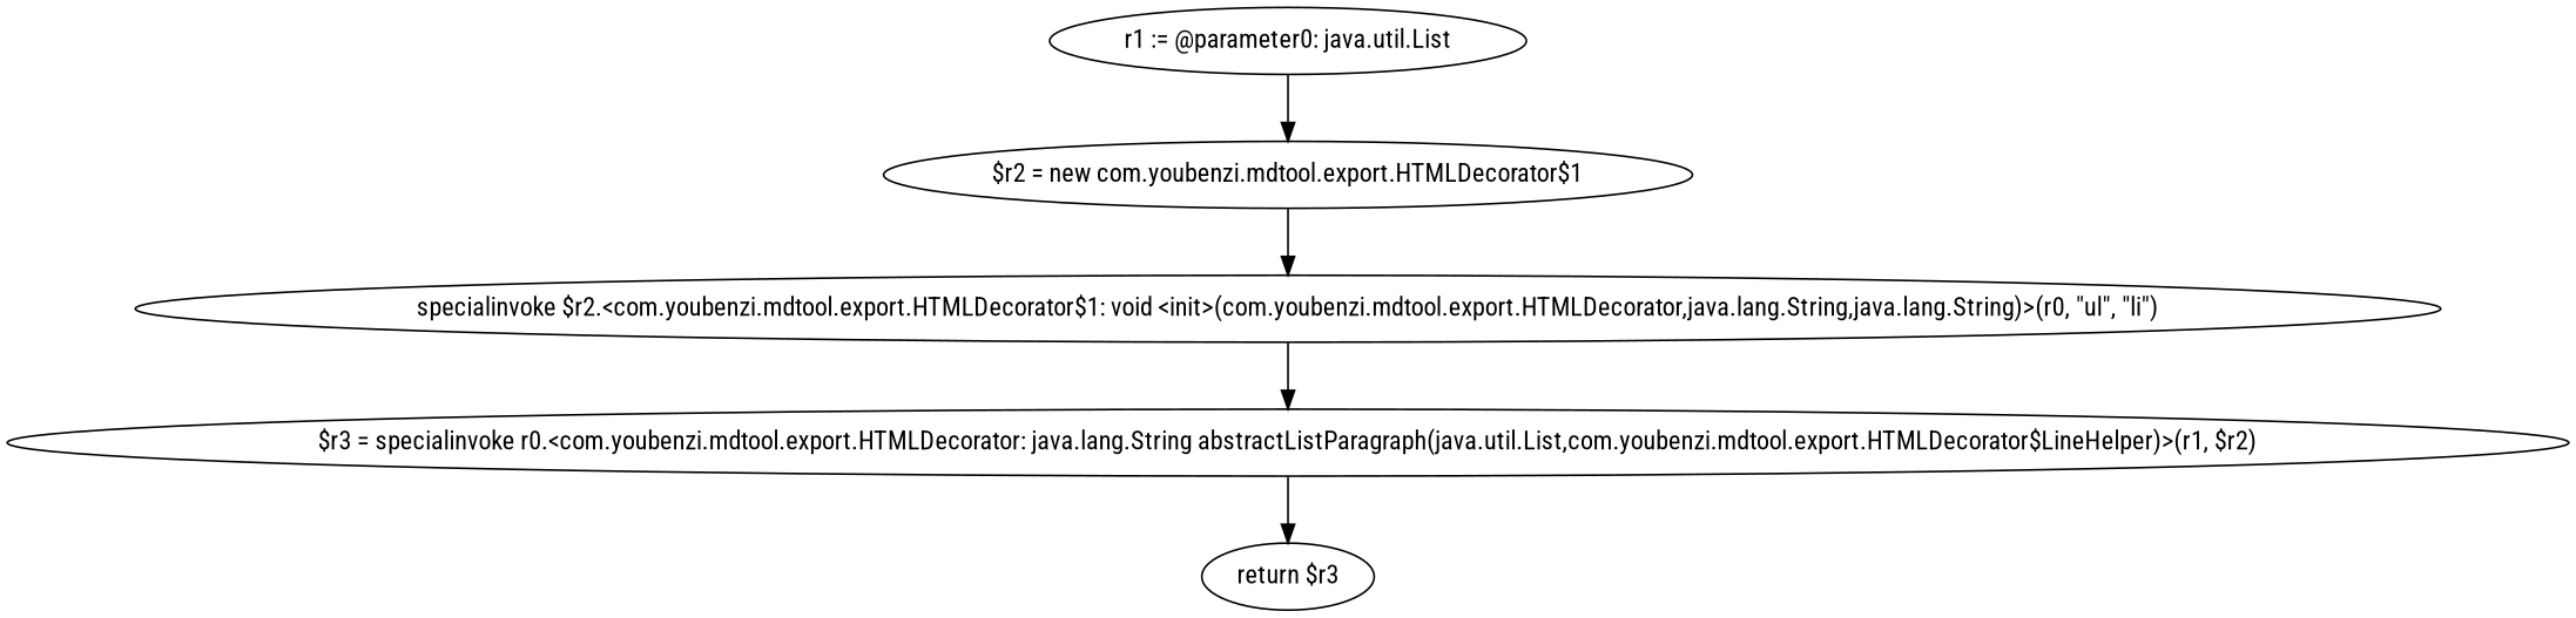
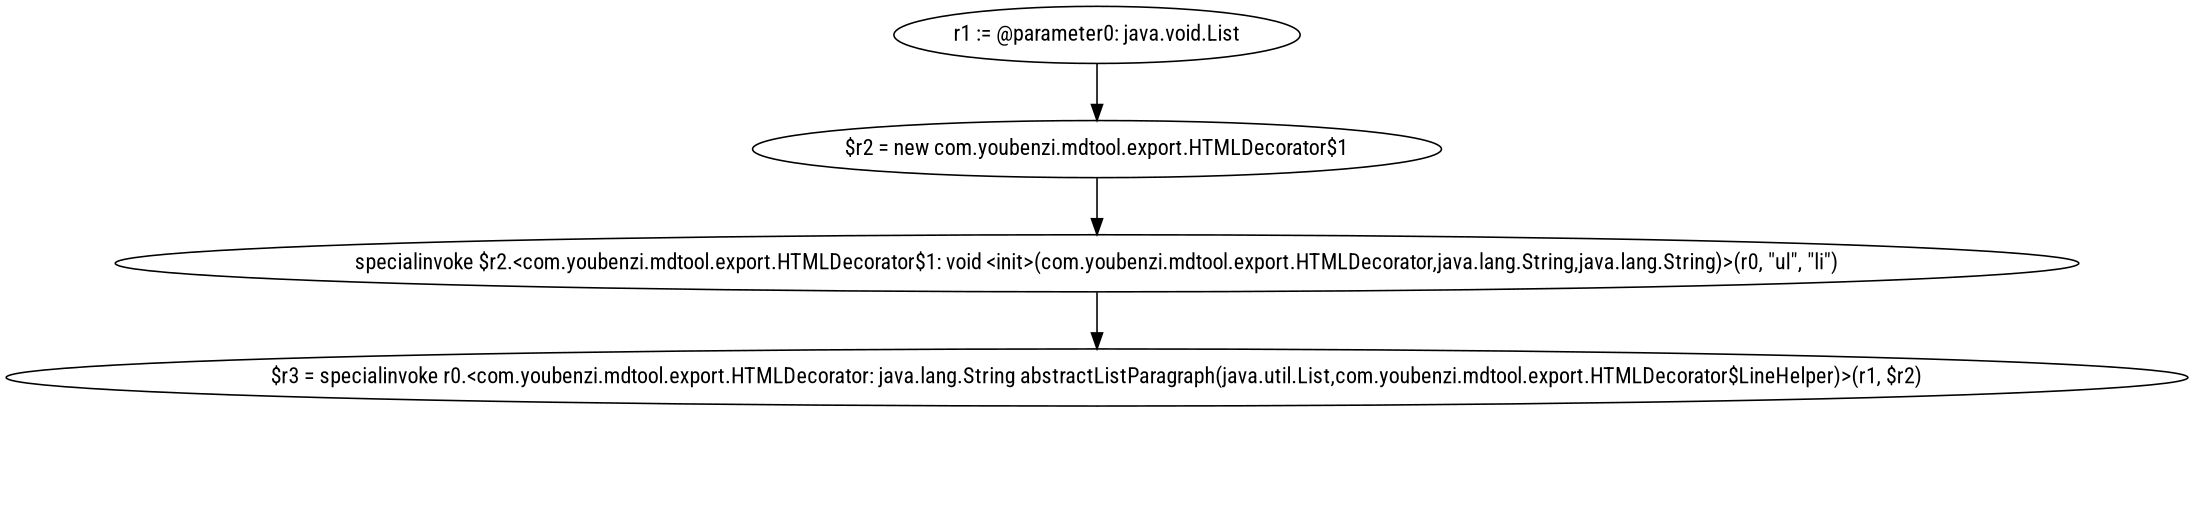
  digraph {
    fontname="Roboto Condensed"
    node [fontname="Roboto Condensed"]
    edge [fontname="Roboto Condensed"]
-   "r1 := @parameter0: java.util.List"
+   "r1 := @parameter0: java.util.List" [label="r1 := @parameter0: java.void.List"]
    "$r2 = new com.youbenzi.mdtool.export.HTMLDecorator$1"
    "specialinvoke $r2.<com.youbenzi.mdtool.export.HTMLDecorator$1: void <init>(com.youbenzi.mdtool.export.HTMLDecorator,java.lang.String,java.lang.String)>(r0, \"ul\", \"li\")"
    "$r3 = specialinvoke r0.<com.youbenzi.mdtool.export.HTMLDecorator: java.lang.String abstractListParagraph(java.util.List,com.youbenzi.mdtool.export.HTMLDecorator$LineHelper)>(r1, $r2)"
-   "return $r3"
    "r1 := @parameter0: java.util.List" -> "$r2 = new com.youbenzi.mdtool.export.HTMLDecorator$1"
    "$r2 = new com.youbenzi.mdtool.export.HTMLDecorator$1" -> "specialinvoke $r2.<com.youbenzi.mdtool.export.HTMLDecorator$1: void <init>(com.youbenzi.mdtool.export.HTMLDecorator,java.lang.String,java.lang.String)>(r0, \"ul\", \"li\")"
    "specialinvoke $r2.<com.youbenzi.mdtool.export.HTMLDecorator$1: void <init>(com.youbenzi.mdtool.export.HTMLDecorator,java.lang.String,java.lang.String)>(r0, \"ul\", \"li\")" -> "$r3 = specialinvoke r0.<com.youbenzi.mdtool.export.HTMLDecorator: java.lang.String abstractListParagraph(java.util.List,com.youbenzi.mdtool.export.HTMLDecorator$LineHelper)>(r1, $r2)"
-   "$r3 = specialinvoke r0.<com.youbenzi.mdtool.export.HTMLDecorator: java.lang.String abstractListParagraph(java.util.List,com.youbenzi.mdtool.export.HTMLDecorator$LineHelper)>(r1, $r2)" -> "return $r3"
  }
